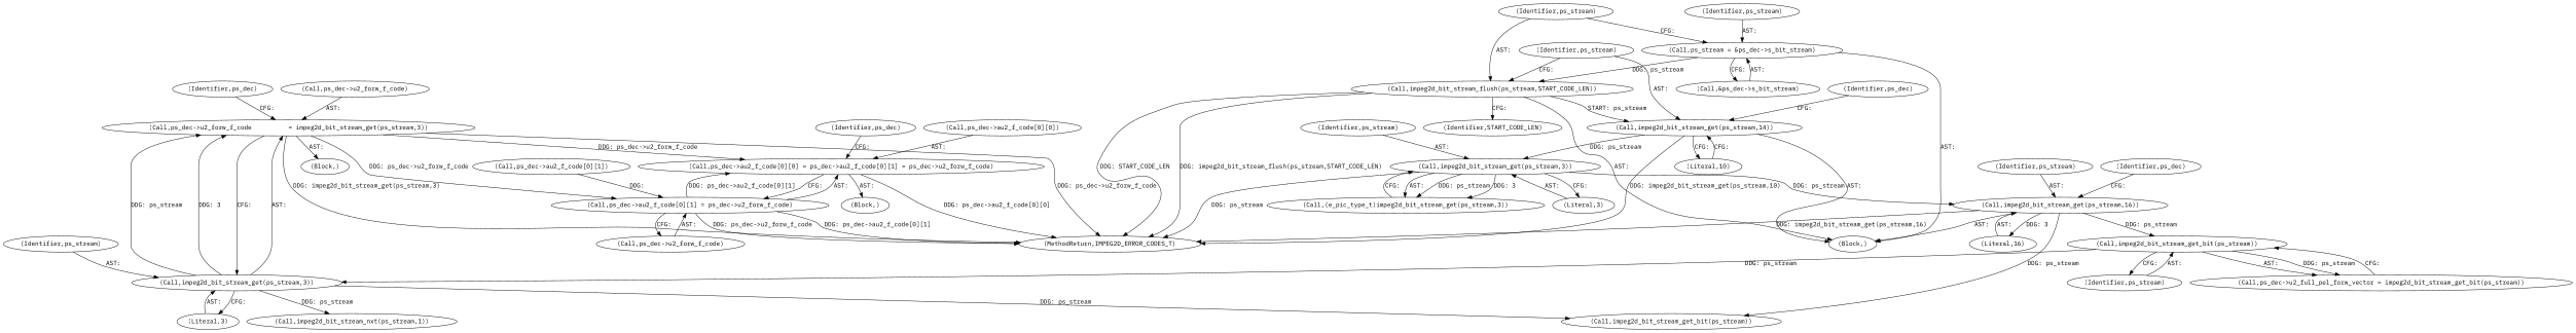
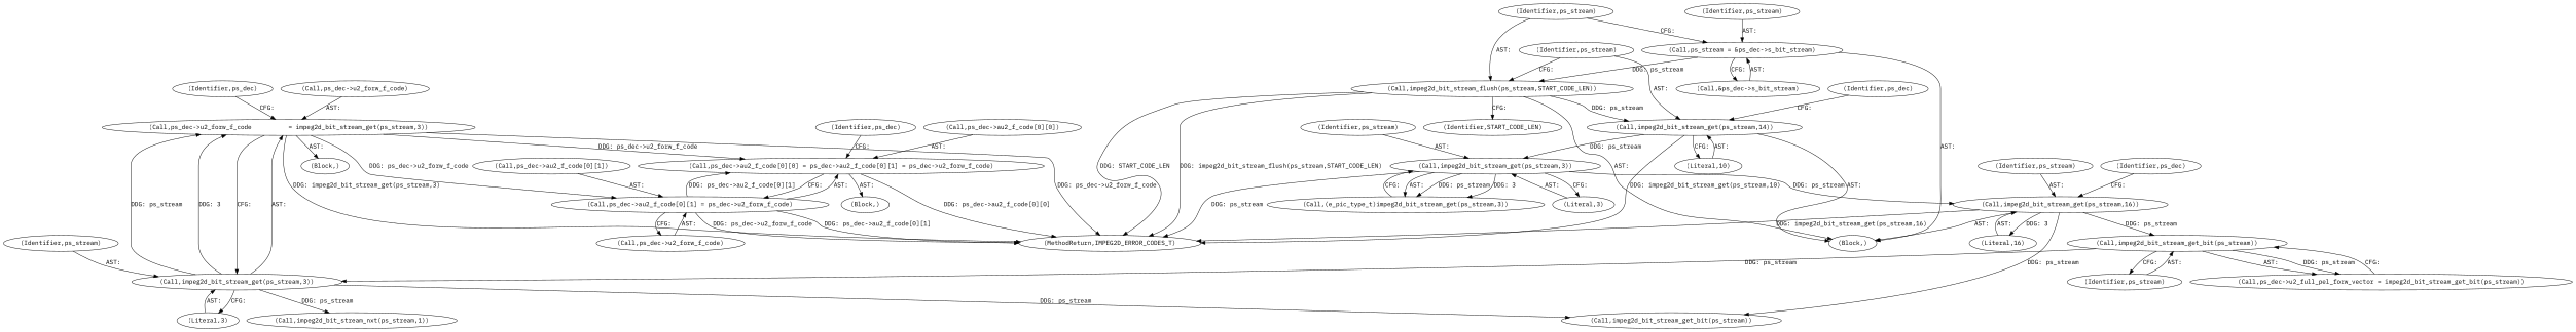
  digraph {
    fontname="IBM Plex Mono"
    node [fontname="IBM Plex Mono"]
    edge [fontname="IBM Plex Mono"]
    n1 [label="(Call,ps_dec->au2_f_code[0][0] = ps_dec->au2_f_code[0][1] = ps_dec->u2_forw_f_code)"]
    n2 [label="(Call,ps_dec->au2_f_code[0][1] = ps_dec->u2_forw_f_code)"]
    n3 [label="(Block,)"]
    n4 [label="(MethodReturn,IMPEG2D_ERROR_CODES_T)"]
    n5 [label="(Call,ps_dec->u2_forw_f_code)"]
    n6 [label="(Call,ps_dec->u2_forw_f_code          = impeg2d_bit_stream_get(ps_stream,3))"]
    n7 [label="(Call,impeg2d_bit_stream_get(ps_stream,3))"]
    n8 [label="(Block,)"]
    n9 [label="(Literal,3)"]
    n10 [label="(Call,impeg2d_bit_stream_nxt(ps_stream,1))"]
    n11 [label="(Call,impeg2d_bit_stream_get_bit(ps_stream))"]
    n12 [label="(Call,impeg2d_bit_stream_get_bit(ps_stream))"]
    n13 [label="(Identifier,ps_stream)"]
    n14 [label="(Call,ps_dec->u2_full_pel_forw_vector = impeg2d_bit_stream_get_bit(ps_stream))"]
    n15 [label="(Call,impeg2d_bit_stream_get(ps_stream,16))"]
    n16 [label="(Block,)"]
    n17 [label="(Literal,16)"]
    n18 [label="(Call,impeg2d_bit_stream_get(ps_stream,3))"]
    n19 [label="(Call,(e_pic_type_t)impeg2d_bit_stream_get(ps_stream,3))"]
    n20 [label="(Literal,3)"]
    n21 [label="(Call,impeg2d_bit_stream_get(ps_stream,14))"]
    n22 [label="(Literal,10)"]
    n23 [label="(Call,impeg2d_bit_stream_flush(ps_stream,START_CODE_LEN))"]
    n24 [label="(Identifier,START_CODE_LEN)"]
    n25 [label="(Call,ps_stream = &ps_dec->s_bit_stream)"]
    n26 [label="(Call,&ps_dec->s_bit_stream)"]
    n27 [label="(Identifier,ps_stream)"]
    n28 [label="(Identifier,ps_stream)"]
    n29 [label="(Identifier,ps_stream)"]
    n30 [label="(Identifier,ps_stream)"]
    n31 [label="(Identifier,ps_stream)"]
    n32 [label="(Call,ps_dec->au2_f_code[0][0])"]
    n33 [label="(Identifier,ps_dec)"]
    n34 [label="(Call,ps_dec->au2_f_code[0][1])"]
    n35 [label="(Identifier,ps_dec)"]
    n36 [label="(Identifier,ps_dec)"]
    n37 [label="(Call,ps_dec->u2_forw_f_code)"]
    n38 [label="(Identifier,ps_dec)"]
    n39 [label="(Identifier,ps_stream)"]
    n1 -> n2 [label="CFG: "]
    n1 -> n3 [label="AST: "]
    n1 -> n4 [label="DDG: ps_dec->au2_f_code[0][0]"]
    n2 -> n1 [label="AST: "]
    n2 -> n1 [label="DDG: ps_dec->au2_f_code[0][1]"]
    n2 -> n4 [label="DDG: ps_dec->au2_f_code[0][1]"]
    n2 -> n4 [label="DDG: ps_dec->u2_forw_f_code"]
    n2 -> n5 [label="CFG: "]
    n5 -> n2 [label="AST: "]
    n6 -> n1 [label="DDG: ps_dec->u2_forw_f_code"]
    n6 -> n2 [label="DDG: ps_dec->u2_forw_f_code"]
    n6 -> n4 [label="DDG: ps_dec->u2_forw_f_code"]
    n6 -> n4 [label="DDG: impeg2d_bit_stream_get(ps_stream,3)"]
    n6 -> n7 [label="CFG: "]
    n6 -> n8 [label="AST: "]
    n7 -> n6 [label="AST: "]
    n7 -> n6 [label="DDG: ps_stream"]
    n7 -> n6 [label="DDG: 3"]
    n7 -> n9 [label="CFG: "]
    n7 -> n10 [label="DDG: ps_stream"]
    n7 -> n11 [label="DDG: ps_stream"]
    n9 -> n7 [label="AST: "]
    n12 -> n7 [label="DDG: ps_stream"]
    n12 -> n13 [label="CFG: "]
    n12 -> n14 [label="AST: "]
    n12 -> n14 [label="DDG: ps_stream"]
    n13 -> n12 [label="AST: "]
    n14 -> n12 [label="CFG: "]
    n15 -> n4 [label="DDG: impeg2d_bit_stream_get(ps_stream,16)"]
    n15 -> n11 [label="DDG: ps_stream"]
    n15 -> n12 [label="DDG: ps_stream"]
    n15 -> n16 [label="AST: "]
    n15 -> n17 [label="DDG: 3"]
    n17 -> n15 [label="AST: "]
    n18 -> n4 [label="DDG: ps_stream"]
    n18 -> n15 [label="DDG: ps_stream"]
    n18 -> n19 [label="AST: "]
    n18 -> n19 [label="DDG: ps_stream"]
    n18 -> n19 [label="DDG: 3"]
    n18 -> n20 [label="CFG: "]
    n19 -> n18 [label="CFG: "]
    n20 -> n18 [label="AST: "]
    n21 -> n4 [label="DDG: impeg2d_bit_stream_get(ps_stream,10)"]
    n21 -> n16 [label="AST: "]
    n21 -> n18 [label="DDG: ps_stream"]
    n21 -> n22 [label="CFG: "]
-   n22 -> n21 [label="CFG: "]
+   n22 -> n21 [label="AST: "]
    n23 -> n4 [label="DDG: START_CODE_LEN"]
    n23 -> n4 [label="DDG: impeg2d_bit_stream_flush(ps_stream,START_CODE_LEN)"]
    n23 -> n16 [label="AST: "]
-   n23 -> n21 [label="START: ps_stream"]
+   n23 -> n21 [label="DDG: ps_stream"]
    n23 -> n24 [label="CFG: "]
    n25 -> n16 [label="AST: "]
    n25 -> n23 [label="DDG: ps_stream"]
    n25 -> n26 [label="CFG: "]
    n26 -> n25 [label="AST: "]
    n27 -> n23 [label="AST: "]
    n27 -> n25 [label="CFG: "]
    n28 -> n25 [label="AST: "]
    n29 -> n15 [label="AST: "]
    n30 -> n7 [label="AST: "]
    n31 -> n21 [label="AST: "]
    n31 -> n23 [label="CFG: "]
    n32 -> n1 [label="AST: "]
    n33 -> n1 [label="CFG: "]
-   n34 -> n2 [label="DDG: "]
+   n34 -> n2 [label="AST: "]
    n35 -> n15 [label="CFG: "]
    n36 -> n6 [label="CFG: "]
    n37 -> n6 [label="AST: "]
    n38 -> n21 [label="CFG: "]
    n39 -> n18 [label="AST: "]
  }
